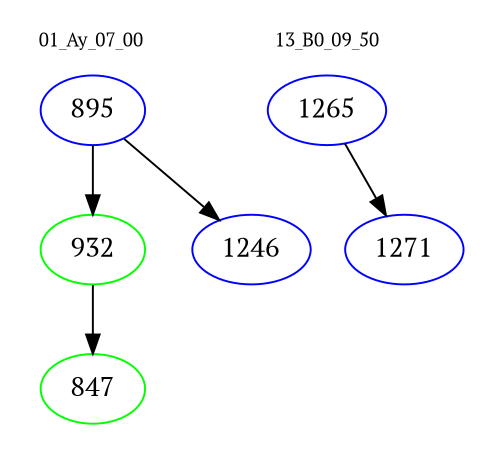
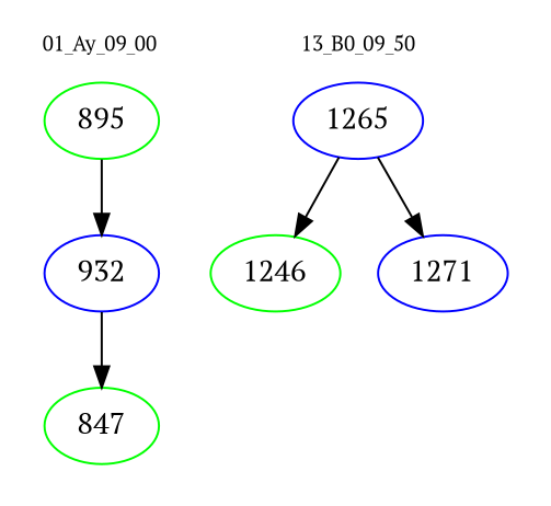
  digraph {
    fontname="PT Serif"
    node [color=blue fontname="PT Serif"]
    edge [color=black fontname="PT Serif"]
-   n1 [label=895]
-   n2 [color=green label=932]
+   n1 [color=green label=895]
+   n2 [label=932]
    n3 [color=green label=847]
    n4 [label=1265]
-   n5 [label=1246]
+   n5 [color=green label=1246]
    n6 [label=1271]
    subgraph cluster_1 {
      color=white
      fontsize=10
-     label="01_Ay_07_00"
+     label="01_Ay_09_00"
      n1
      n2
      n3
    }
    subgraph cluster_2 {
      color=white
      fontsize=10
      label="13_B0_09_50"
      n4
      n5
      n6
    }
    n1 -> n2
    n2 -> n3
-   n1 -> n5
+   n4 -> n5
    n4 -> n6
  }
